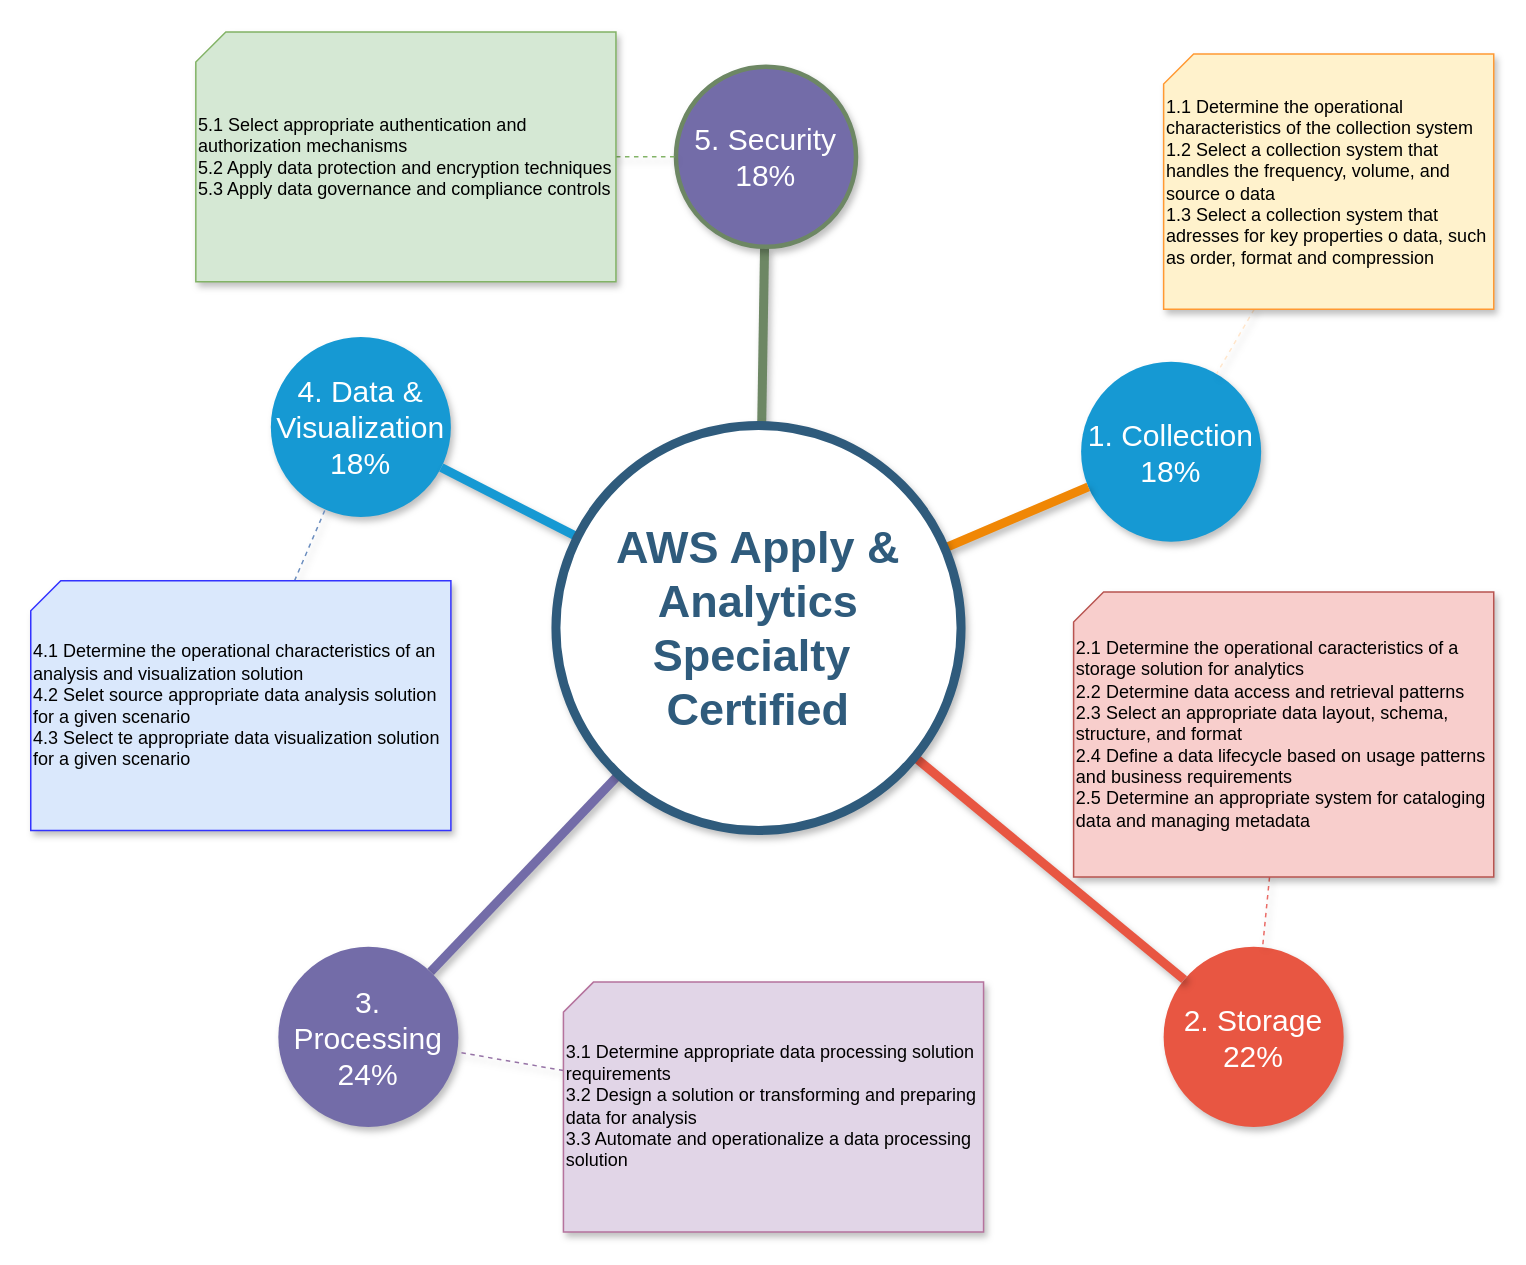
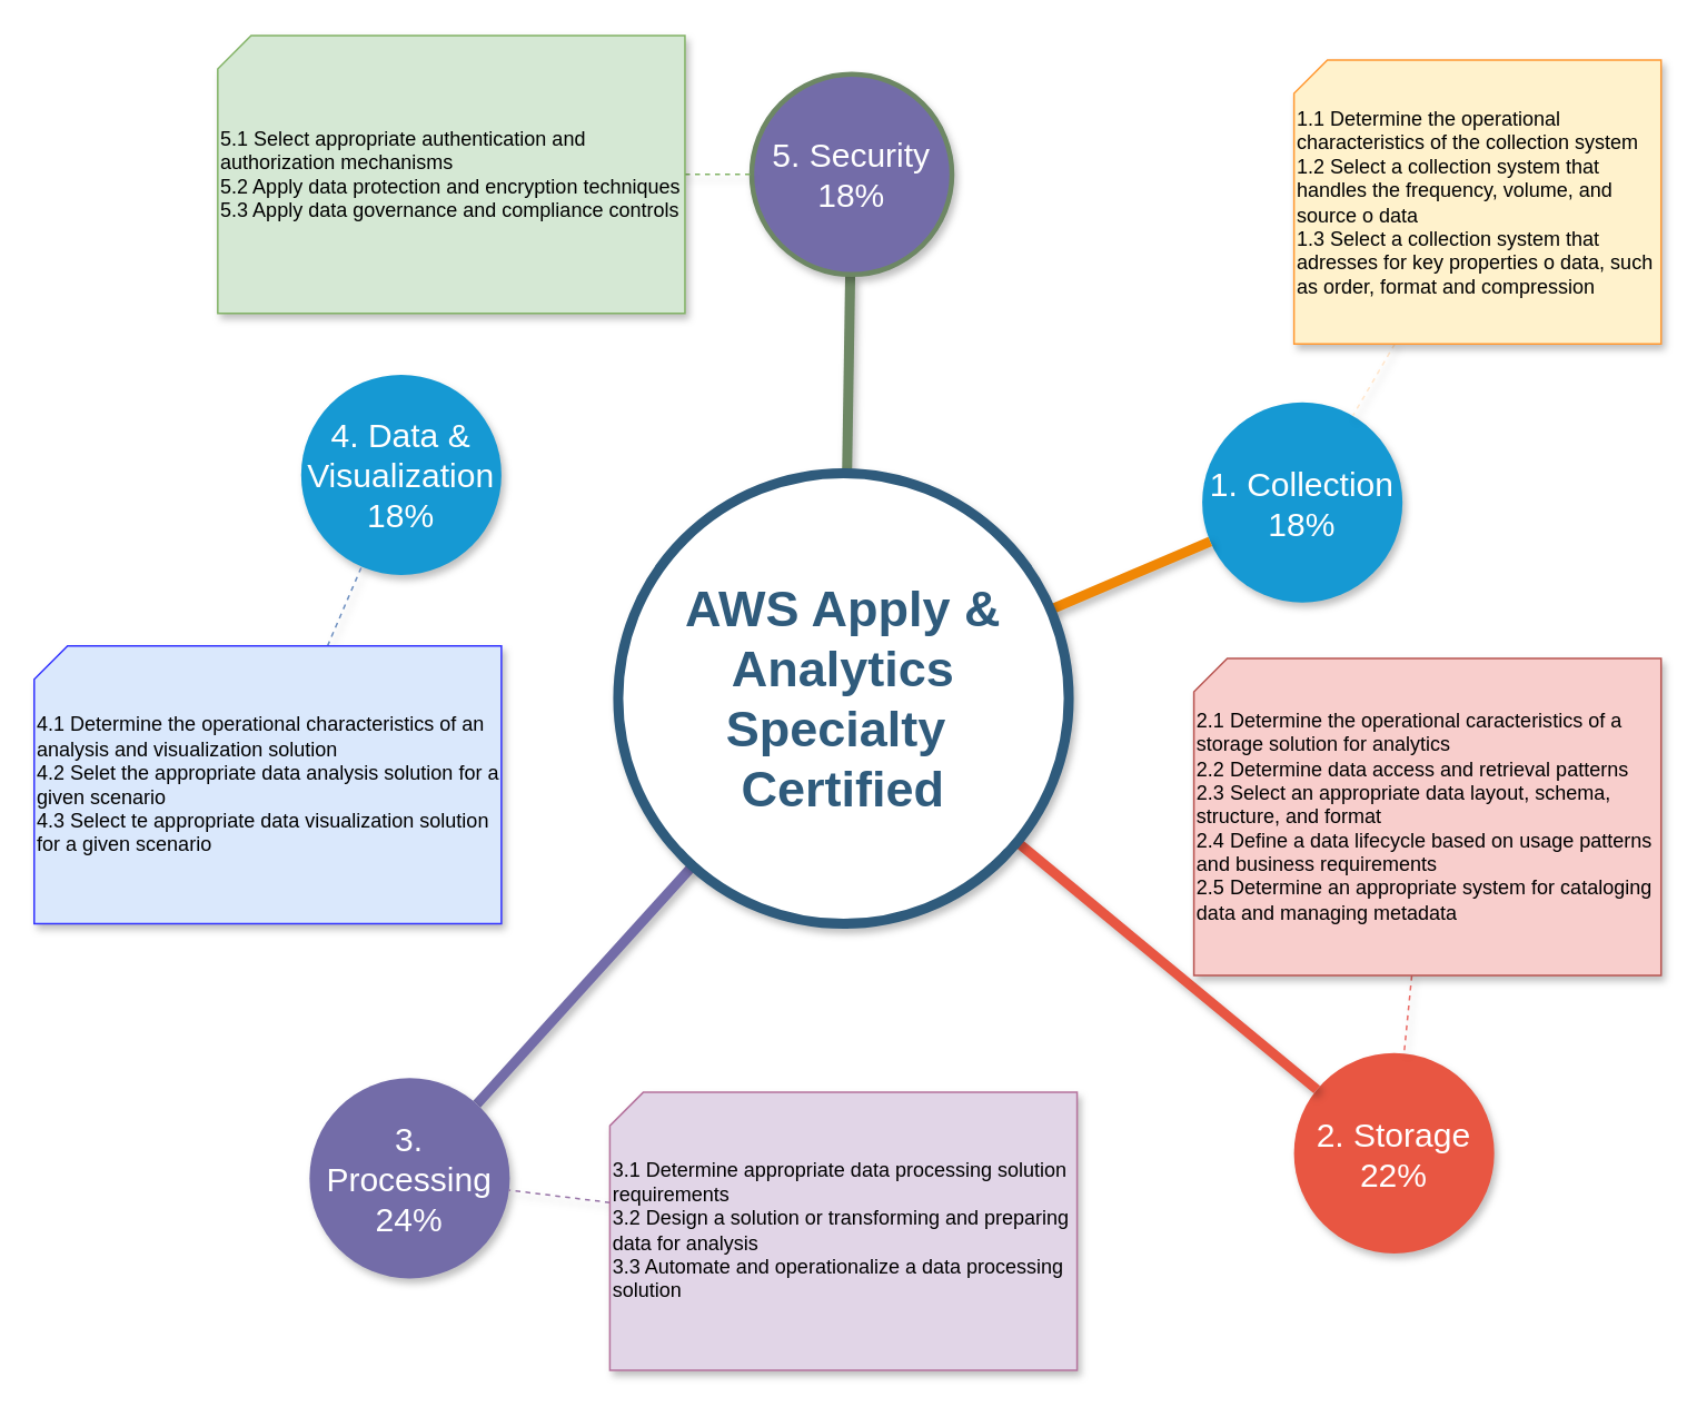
  <mxCell id="0" />
  <mxCell id="1" parent="0" />
  <mxCell id="2" value="4. Data &amp;amp; Visualization 18%" style="ellipse;whiteSpace=wrap;html=1;shadow=1;fontFamily=Helvetica;fontSize=20;fontColor=#FFFFFF;align=center;strokeWidth=3;fillColor=#1699D3;strokeColor=none;" parent="1" vertex="1"><mxGeometry x="180" y="224" width="120" height="120" as="geometry" /></mxCell>
  <mxCell id="3" value="1. Collection 18%" style="ellipse;whiteSpace=wrap;html=1;shadow=1;fontFamily=Helvetica;fontSize=20;fontColor=#FFFFFF;align=center;strokeWidth=3;fillColor=#1699d3;strokeColor=none;sketch=0;" parent="1" vertex="1"><mxGeometry x="720" y="240.5" width="120" height="120" as="geometry" /></mxCell>
  <mxCell id="4" value="2. Storage 22%" style="ellipse;whiteSpace=wrap;html=1;shadow=1;fontFamily=Helvetica;fontSize=20;fontColor=#FFFFFF;align=center;strokeWidth=3;fillColor=#E85642;strokeColor=none;" parent="1" vertex="1"><mxGeometry x="775" y="630.5" width="120" height="120" as="geometry" /></mxCell>
- <mxCell id="5" style="endArrow=none;strokeWidth=6;strokeColor=#1699D3;html=1;shadow=1;" parent="1" source="10" target="2" edge="1"><mxGeometry relative="1" as="geometry" /></mxCell>
  <mxCell id="6" style="endArrow=none;strokeWidth=6;strokeColor=#736CA8;html=1;shadow=1;" parent="1" source="10" target="11" edge="1"><mxGeometry relative="1" as="geometry" /></mxCell>
  <mxCell id="7" value="" style="edgeStyle=none;endArrow=none;strokeWidth=6;strokeColor=#F08705;html=1;shadow=1;" parent="1" source="10" target="3" edge="1"><mxGeometry x="-454" y="156.5" width="100" height="100" as="geometry"><mxPoint x="-514" y="260.5" as="sourcePoint" /><mxPoint x="-414" y="160.5" as="targetPoint" /></mxGeometry></mxCell>
  <mxCell id="8" value="" style="edgeStyle=none;endArrow=none;strokeWidth=6;strokeColor=#E85642;html=1;shadow=1;" parent="1" source="10" target="4" edge="1"><mxGeometry x="-454" y="156.5" width="100" height="100" as="geometry"><mxPoint x="-514" y="260.5" as="sourcePoint" /><mxPoint x="-414" y="160.5" as="targetPoint" /></mxGeometry></mxCell>
  <mxCell id="9" style="rounded=1;orthogonalLoop=1;jettySize=auto;html=1;strokeColor=#6D8764;strokeWidth=6;endArrow=none;fillColor=#6d8764;shadow=1;" parent="1" source="10" target="12" edge="1"><mxGeometry relative="1" as="geometry" /></mxCell>
  <mxCell id="10" value="AWS Apply &amp;amp; Analytics Specialty&amp;nbsp; Certified" style="ellipse;whiteSpace=wrap;html=1;shadow=1;fontFamily=Helvetica;fontSize=30;fontColor=#2F5B7C;align=center;strokeColor=#2F5B7C;strokeWidth=6;fillColor=#FFFFFF;fontStyle=1;gradientColor=none;" parent="1" vertex="1"><mxGeometry x="370" y="283" width="270" height="270" as="geometry" /></mxCell>
- <mxCell id="11" value="3. Processing 24%" style="ellipse;whiteSpace=wrap;html=1;shadow=1;fontFamily=Helvetica;fontSize=20;fontColor=#FFFFFF;align=center;strokeWidth=3;fillColor=#736ca8;strokeColor=none;" parent="1" vertex="1"><mxGeometry x="185" y="630.5" width="120" height="120" as="geometry" /></mxCell>
+ <mxCell id="11" value="3. Processing 24%" style="ellipse;whiteSpace=wrap;html=1;shadow=1;fontFamily=Helvetica;fontSize=20;fontColor=#FFFFFF;align=center;strokeWidth=3;fillColor=#736ca8;strokeColor=none;" parent="1" vertex="1"><mxGeometry x="185" y="645.5" width="120" height="120" as="geometry" /></mxCell>
  <mxCell id="12" value="&lt;font color=&quot;#ffffff&quot;&gt;5. Security 18%&lt;/font&gt;" style="ellipse;whiteSpace=wrap;html=1;shadow=1;fontFamily=Helvetica;fontSize=20;align=center;strokeWidth=3;fillColor=#736ca8;strokeColor=#6D8764;fontColor=#ffffff;" parent="1" vertex="1"><mxGeometry x="450" y="44" width="120" height="120" as="geometry" /></mxCell>
  <mxCell id="13" style="edgeStyle=none;rounded=0;orthogonalLoop=1;jettySize=auto;html=1;fontColor=#FFFFFF;strokeColor=#FFE6CC;shadow=1;dashed=1;endArrow=none;endFill=0;" parent="1" source="14" target="3" edge="1"><mxGeometry relative="1" as="geometry" /></mxCell>
  <mxCell id="14" value="&lt;font color=&quot;#000000&quot;&gt;1.1 Determine the operational characteristics of the collection system&lt;br&gt;1.2 Select a collection system that handles the frequency, volume, and source o data&lt;br&gt;1.3 Select a collection system that adresses for key properties o data, such as order, format and compression&lt;br&gt;&lt;/font&gt;" style="shape=card;whiteSpace=wrap;html=1;fontColor=#FFFFFF;strokeColor=#FF9933;collapsible=1;size=20;container=0;comic=0;treeFolding=1;align=left;horizontal=1;labelPosition=center;verticalLabelPosition=middle;verticalAlign=middle;labelBackgroundColor=none;fillColor=#FFF2CC;rounded=0;sketch=0;shadow=1;" parent="1" vertex="1"><mxGeometry x="775" y="35.5" width="220" height="170" as="geometry" /></mxCell>
  <mxCell id="15" style="rounded=0;orthogonalLoop=1;jettySize=auto;html=1;dashed=1;endArrow=none;endFill=0;shadow=1;strokeColor=#EA6B66;" edge="1" parent="1" source="16" target="4"><mxGeometry relative="1" as="geometry" /></mxCell>
  <mxCell id="16" value="&lt;font color=&quot;#000000&quot;&gt;2.1 Determine the operational caracteristics of a storage solution for analytics&lt;br&gt;2.2 Determine data access and retrieval patterns&lt;br&gt;2.3 Select an appropriate data layout, schema, structure, and format&lt;br&gt;2.4 Define a data lifecycle based on usage patterns and business requirements&lt;br&gt;2.5 Determine an appropriate system for cataloging data and managing metadata&lt;br&gt;&lt;/font&gt;" style="shape=card;whiteSpace=wrap;html=1;strokeColor=#b85450;collapsible=1;size=20;container=0;comic=0;treeFolding=1;align=left;horizontal=1;labelPosition=center;verticalLabelPosition=middle;verticalAlign=middle;labelBackgroundColor=none;fillColor=#f8cecc;rounded=0;sketch=0;shadow=1;" vertex="1" parent="1"><mxGeometry x="715" y="394" width="280" height="190" as="geometry" /></mxCell>
  <mxCell id="17" style="edgeStyle=none;rounded=0;orthogonalLoop=1;jettySize=auto;html=1;shadow=1;dashed=1;endArrow=none;endFill=0;strokeColor=#9673a6;fillColor=#e1d5e7;" edge="1" parent="1" source="18" target="11"><mxGeometry relative="1" as="geometry" /></mxCell>
- <mxCell id="18" value="&lt;font color=&quot;#000000&quot;&gt;3.1 Determine appropriate data processing solution requirements&lt;br&gt;3.2 Design a solution or transforming and preparing data for analysis&lt;br&gt;3.3 Automate and operationalize a data processing solution&lt;br&gt;&lt;/font&gt;" style="shape=card;whiteSpace=wrap;html=1;strokeColor=#B5739D;collapsible=1;size=20;container=0;comic=0;treeFolding=1;align=left;horizontal=1;labelPosition=center;verticalLabelPosition=middle;verticalAlign=middle;labelBackgroundColor=none;fillColor=#e1d5e7;rounded=0;sketch=0;shadow=1;" vertex="1" parent="1"><mxGeometry x="375" y="654" width="280" height="166.5" as="geometry" /></mxCell>
+ <mxCell id="18" value="&lt;font color=&quot;#000000&quot;&gt;3.1 Determine appropriate data processing solution requirements&lt;br&gt;3.2 Design a solution or transforming and preparing data for analysis&lt;br&gt;3.3 Automate and operationalize a data processing solution&lt;br&gt;&lt;/font&gt;" style="shape=card;whiteSpace=wrap;html=1;strokeColor=#B5739D;collapsible=1;size=20;container=0;comic=0;treeFolding=1;align=left;horizontal=1;labelPosition=center;verticalLabelPosition=middle;verticalAlign=middle;labelBackgroundColor=none;fillColor=#e1d5e7;rounded=0;sketch=0;shadow=1;" vertex="1" parent="1"><mxGeometry x="365" y="654" width="280" height="166.5" as="geometry" /></mxCell>
  <mxCell id="19" style="edgeStyle=none;rounded=0;orthogonalLoop=1;jettySize=auto;html=1;shadow=1;dashed=1;endArrow=none;endFill=0;strokeColor=#6c8ebf;fillColor=#dae8fc;" edge="1" parent="1" source="20" target="2"><mxGeometry relative="1" as="geometry" /></mxCell>
- <mxCell id="20" value="&lt;font color=&quot;#000000&quot;&gt;4.1 Determine the operational characteristics of an analysis and visualization solution&lt;br&gt;4.2 Selet source appropriate data analysis solution for a given scenario&lt;br&gt;4.3 Select te appropriate data visualization solution for a given scenario&lt;br&gt;&lt;/font&gt;" style="shape=card;whiteSpace=wrap;html=1;strokeColor=#3333FF;collapsible=1;size=20;container=0;comic=0;treeFolding=1;align=left;horizontal=1;labelPosition=center;verticalLabelPosition=middle;verticalAlign=middle;labelBackgroundColor=none;fillColor=#dae8fc;rounded=0;sketch=0;shadow=1;" vertex="1" parent="1"><mxGeometry x="20" y="386.5" width="280" height="166.5" as="geometry" /></mxCell>
+ <mxCell id="20" value="&lt;font color=&quot;#000000&quot;&gt;4.1 Determine the operational characteristics of an analysis and visualization solution&lt;br&gt;4.2 Selet the appropriate data analysis solution for a given scenario&lt;br&gt;4.3 Select te appropriate data visualization solution for a given scenario&lt;br&gt;&lt;/font&gt;" style="shape=card;whiteSpace=wrap;html=1;strokeColor=#3333FF;collapsible=1;size=20;container=0;comic=0;treeFolding=1;align=left;horizontal=1;labelPosition=center;verticalLabelPosition=middle;verticalAlign=middle;labelBackgroundColor=none;fillColor=#dae8fc;rounded=0;sketch=0;shadow=1;" vertex="1" parent="1"><mxGeometry x="20" y="386.5" width="280" height="166.5" as="geometry" /></mxCell>
  <mxCell id="21" style="edgeStyle=none;rounded=0;orthogonalLoop=1;jettySize=auto;html=1;shadow=1;dashed=1;endArrow=none;endFill=0;strokeColor=#82b366;fillColor=#d5e8d4;" edge="1" parent="1" source="22" target="12"><mxGeometry relative="1" as="geometry" /></mxCell>
  <mxCell id="22" value="&lt;font color=&quot;#000000&quot;&gt;5.1 Select appropriate authentication and authorization mechanisms&lt;br&gt;5.2 Apply data protection and encryption techniques&lt;br&gt;5.3 Apply data governance and compliance controls&lt;br&gt;&lt;/font&gt;" style="shape=card;whiteSpace=wrap;html=1;strokeColor=#82b366;collapsible=1;size=20;container=0;comic=0;treeFolding=1;align=left;horizontal=1;labelPosition=center;verticalLabelPosition=middle;verticalAlign=middle;labelBackgroundColor=none;fillColor=#d5e8d4;rounded=0;sketch=0;shadow=1;" vertex="1" parent="1"><mxGeometry x="130" y="20.75" width="280" height="166.5" as="geometry" /></mxCell>
